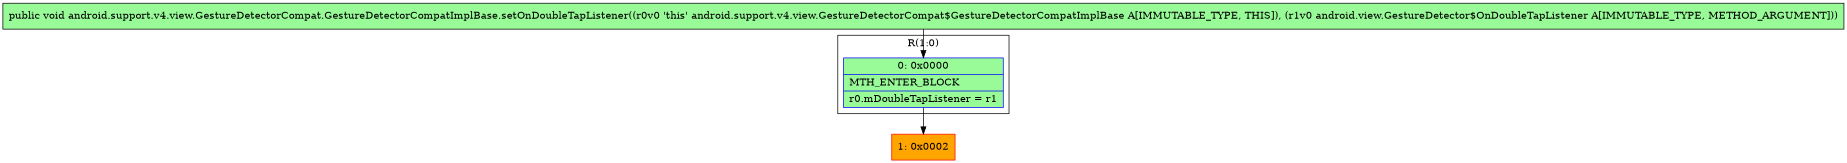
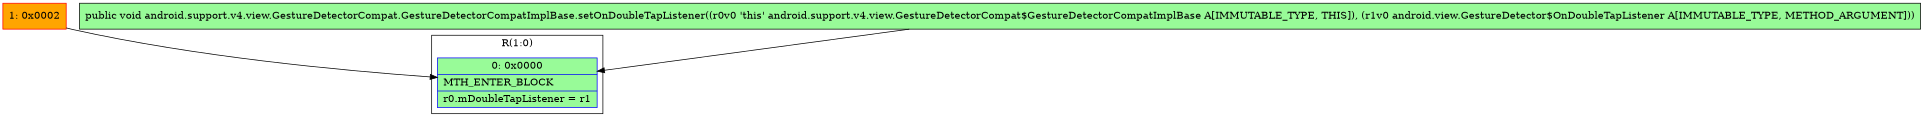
  digraph {
    node [shape=record style=filled fillcolor=palegreen]
    n1 [color=blue label="{0\:\ 0x0000|MTH_ENTER_BLOCK\l|r0.mDoubleTapListener = r1\l}"]
    n2 [color=red label="{1\:\ 0x0002}" fillcolor=orange]
    n3 [label="{public void android.support.v4.view.GestureDetectorCompat.GestureDetectorCompatImplBase.setOnDoubleTapListener((r0v0 'this' android.support.v4.view.GestureDetectorCompat$GestureDetectorCompatImplBase A[IMMUTABLE_TYPE, THIS]), (r1v0 android.view.GestureDetector$OnDoubleTapListener A[IMMUTABLE_TYPE, METHOD_ARGUMENT])) }"]
    subgraph cluster_1 {
      label="R(1:0)"
      n1
    }
-   n1 -> n2
+   n2 -> n1
    n3 -> n1
  }
